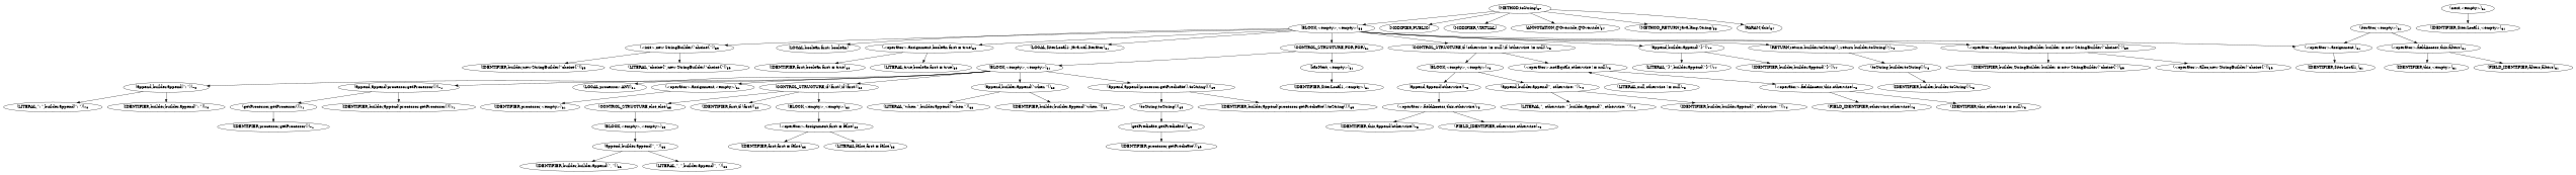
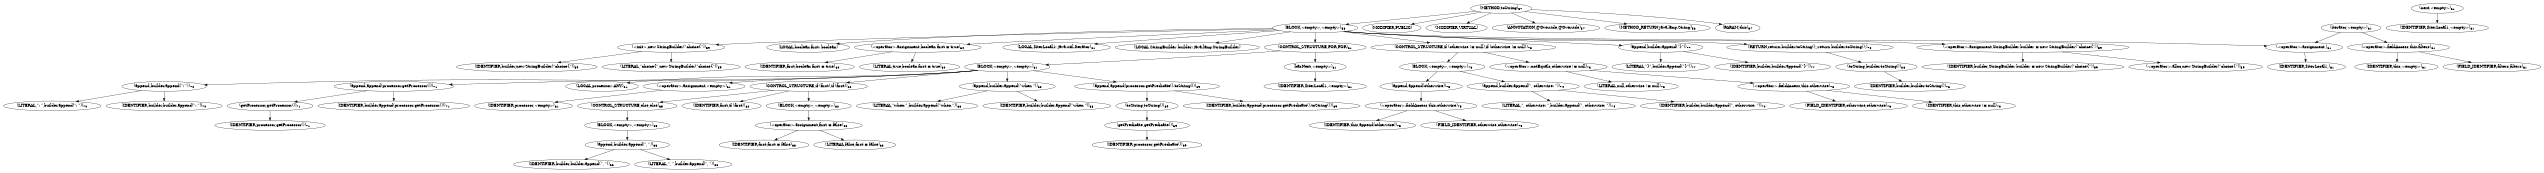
  digraph {
    n1 [label=<(METHOD,toString)<SUB>57</SUB>>]
    n2 [label=<(PARAM,this)<SUB>57</SUB>>]
    n3 [label=<(BLOCK,&lt;empty&gt;,&lt;empty&gt;)<SUB>58</SUB>>]
    n4 [label=<(MODIFIER,PUBLIC)>]
    n5 [label=<(MODIFIER,VIRTUAL)>]
    n6 [label=<(ANNOTATION,@Override,@Override)<SUB>57</SUB>>]
    n7 [label=<(METHOD_RETURN,java.lang.String)<SUB>58</SUB>>]
+   n8 [label=<(LOCAL,StringBuilder builder: java.lang.StringBuilder)>]
    n9 [label=<(&lt;operator&gt;.assignment,StringBuilder builder = new StringBuilder(&quot;choice{&quot;))<SUB>59</SUB>>]
    n10 [label=<(&lt;init&gt;,new StringBuilder(&quot;choice{&quot;))<SUB>59</SUB>>]
    n11 [label=<(LOCAL,boolean first: boolean)>]
    n12 [label=<(&lt;operator&gt;.assignment,boolean first = true)<SUB>60</SUB>>]
    n13 [label=<(LOCAL,$iterLocal1: java.util.Iterator)<SUB>61</SUB>>]
    n14 [label=<(&lt;operator&gt;.assignment,)<SUB>61</SUB>>]
    n15 [label=<(CONTROL_STRUCTURE,FOR,FOR)<SUB>61</SUB>>]
    n16 [label=<(CONTROL_STRUCTURE,if (otherwise != null),if (otherwise != null))<SUB>73</SUB>>]
    n17 [label=<(append,builder.append(&quot;}&quot;))<SUB>77</SUB>>]
    n18 [label=<(RETURN,return builder.toString();,return builder.toString();)<SUB>78</SUB>>]
    n19 [label=<(IDENTIFIER,builder,StringBuilder builder = new StringBuilder(&quot;choice{&quot;))<SUB>59</SUB>>]
    n20 [label=<(&lt;operator&gt;.alloc,new StringBuilder(&quot;choice{&quot;))<SUB>59</SUB>>]
    n21 [label=<(IDENTIFIER,builder,new StringBuilder(&quot;choice{&quot;))<SUB>59</SUB>>]
    n22 [label=<(LITERAL,&quot;choice{&quot;,new StringBuilder(&quot;choice{&quot;))<SUB>59</SUB>>]
    n23 [label=<(IDENTIFIER,first,boolean first = true)<SUB>60</SUB>>]
    n24 [label=<(LITERAL,true,boolean first = true)<SUB>60</SUB>>]
    n25 [label=<(IDENTIFIER,$iterLocal1,)<SUB>61</SUB>>]
    n26 [label=<(hasNext,&lt;empty&gt;)<SUB>61</SUB>>]
    n27 [label=<(BLOCK,&lt;empty&gt;,&lt;empty&gt;)<SUB>61</SUB>>]
    n28 [label=<(&lt;operator&gt;.notEquals,otherwise != null)<SUB>73</SUB>>]
    n29 [label=<(BLOCK,&lt;empty&gt;,&lt;empty&gt;)<SUB>73</SUB>>]
    n30 [label=<(IDENTIFIER,builder,builder.append(&quot;}&quot;))<SUB>77</SUB>>]
    n31 [label=<(LITERAL,&quot;}&quot;,builder.append(&quot;}&quot;))<SUB>77</SUB>>]
-   n32 [label=<(toString,builder.toString())<SUB>78</SUB>>]
+   n32 [label=<(toString,builder.toString())<SUB>88</SUB>>]
    n33 [label=<(iterator,&lt;empty&gt;)<SUB>61</SUB>>]
    n34 [label=<(&lt;operator&gt;.fieldAccess,this.filters)<SUB>61</SUB>>]
    n35 [label=<(IDENTIFIER,this,&lt;empty&gt;)<SUB>61</SUB>>]
    n36 [label=<(FIELD_IDENTIFIER,filters,filters)<SUB>61</SUB>>]
    n37 [label=<(IDENTIFIER,$iterLocal1,&lt;empty&gt;)<SUB>61</SUB>>]
    n38 [label=<(LOCAL,processor: ANY)<SUB>61</SUB>>]
    n39 [label=<(&lt;operator&gt;.assignment,&lt;empty&gt;)<SUB>61</SUB>>]
    n40 [label=<(CONTROL_STRUCTURE,if (first),if (first))<SUB>62</SUB>>]
    n41 [label=<(append,builder.append(&quot;when &quot;))<SUB>68</SUB>>]
    n42 [label=<(append,append(processor.getPredicate().toString()))<SUB>69</SUB>>]
    n43 [label=<(append,builder.append(&quot;: &quot;))<SUB>70</SUB>>]
    n44 [label=<(append,append(processor.getProcessor()))<SUB>71</SUB>>]
    n45 [label=<(IDENTIFIER,processor,&lt;empty&gt;)<SUB>61</SUB>>]
    n46 [label=<(IDENTIFIER,first,if (first))<SUB>62</SUB>>]
    n47 [label=<(BLOCK,&lt;empty&gt;,&lt;empty&gt;)<SUB>62</SUB>>]
    n48 [label=<(CONTROL_STRUCTURE,else,else)<SUB>65</SUB>>]
    n49 [label=<(IDENTIFIER,builder,builder.append(&quot;when &quot;))<SUB>68</SUB>>]
    n50 [label=<(LITERAL,&quot;when &quot;,builder.append(&quot;when &quot;))<SUB>68</SUB>>]
    n51 [label=<(IDENTIFIER,builder,append(processor.getPredicate().toString()))<SUB>69</SUB>>]
    n52 [label=<(toString,toString())<SUB>69</SUB>>]
    n53 [label=<(IDENTIFIER,builder,builder.append(&quot;: &quot;))<SUB>70</SUB>>]
    n54 [label=<(LITERAL,&quot;: &quot;,builder.append(&quot;: &quot;))<SUB>70</SUB>>]
    n55 [label=<(IDENTIFIER,builder,append(processor.getProcessor()))<SUB>71</SUB>>]
    n56 [label=<(getProcessor,getProcessor())<SUB>71</SUB>>]
    n57 [label=<(next,&lt;empty&gt;)<SUB>61</SUB>>]
    n58 [label=<(IDENTIFIER,$iterLocal1,&lt;empty&gt;)<SUB>61</SUB>>]
    n59 [label=<(&lt;operator&gt;.assignment,first = false)<SUB>63</SUB>>]
    n60 [label=<(BLOCK,&lt;empty&gt;,&lt;empty&gt;)<SUB>65</SUB>>]
    n61 [label=<(IDENTIFIER,first,first = false)<SUB>63</SUB>>]
    n62 [label=<(LITERAL,false,first = false)<SUB>63</SUB>>]
    n63 [label=<(append,builder.append(&quot;, &quot;))<SUB>66</SUB>>]
    n64 [label=<(IDENTIFIER,builder,builder.append(&quot;, &quot;))<SUB>66</SUB>>]
    n65 [label=<(LITERAL,&quot;, &quot;,builder.append(&quot;, &quot;))<SUB>66</SUB>>]
    n66 [label=<(getPredicate,getPredicate())<SUB>69</SUB>>]
    n67 [label=<(IDENTIFIER,processor,getPredicate())<SUB>69</SUB>>]
    n68 [label=<(IDENTIFIER,processor,getProcessor())<SUB>71</SUB>>]
    n69 [label=<(&lt;operator&gt;.fieldAccess,this.otherwise)<SUB>73</SUB>>]
    n70 [label=<(LITERAL,null,otherwise != null)<SUB>73</SUB>>]
    n71 [label=<(append,builder.append(&quot;, otherwise: &quot;))<SUB>74</SUB>>]
    n72 [label=<(append,append(otherwise))<SUB>75</SUB>>]
    n73 [label=<(IDENTIFIER,this,otherwise != null)<SUB>73</SUB>>]
    n74 [label=<(FIELD_IDENTIFIER,otherwise,otherwise)<SUB>73</SUB>>]
    n75 [label=<(IDENTIFIER,builder,builder.append(&quot;, otherwise: &quot;))<SUB>74</SUB>>]
    n76 [label=<(LITERAL,&quot;, otherwise: &quot;,builder.append(&quot;, otherwise: &quot;))<SUB>74</SUB>>]
    n77 [label=<(&lt;operator&gt;.fieldAccess,this.otherwise)<SUB>75</SUB>>]
    n78 [label=<(IDENTIFIER,this,append(otherwise))<SUB>75</SUB>>]
    n79 [label=<(FIELD_IDENTIFIER,otherwise,otherwise)<SUB>75</SUB>>]
    n80 [label=<(IDENTIFIER,builder,builder.toString())<SUB>78</SUB>>]
    n1 -> n2
    n1 -> n3
    n1 -> n4
    n1 -> n5
    n1 -> n6
    n1 -> n7
+   n3 -> n8
    n3 -> n9
    n3 -> n10
    n3 -> n11
    n3 -> n12
    n3 -> n13
    n3 -> n14
    n3 -> n15
    n3 -> n16
    n3 -> n17
    n3 -> n18
    n9 -> n19
    n9 -> n20
    n10 -> n21
    n10 -> n22
    n12 -> n23
    n12 -> n24
    n14 -> n25
    n15 -> n26
    n15 -> n27
    n16 -> n28
    n16 -> n29
    n17 -> n30
    n17 -> n31
    n18 -> n32
    n26 -> n37
    n27 -> n38
    n27 -> n39
    n27 -> n40
    n27 -> n41
    n27 -> n42
    n27 -> n43
    n27 -> n44
    n28 -> n69
-   n70 -> n28
+   n28 -> n70
    n29 -> n71
    n29 -> n72
    n32 -> n80
    n33 -> n14
    n33 -> n34
    n34 -> n35
    n34 -> n36
    n39 -> n45
    n40 -> n46
    n40 -> n47
    n40 -> n48
    n41 -> n49
    n41 -> n50
    n42 -> n51
    n42 -> n52
    n43 -> n53
    n43 -> n54
    n44 -> n55
    n44 -> n56
    n47 -> n59
    n48 -> n60
    n52 -> n66
    n56 -> n68
    n57 -> n58
    n59 -> n61
    n59 -> n62
    n60 -> n63
    n63 -> n64
    n63 -> n65
    n66 -> n67
    n69 -> n73
    n69 -> n74
    n71 -> n75
    n71 -> n76
    n72 -> n77
    n77 -> n78
    n77 -> n79
  }
